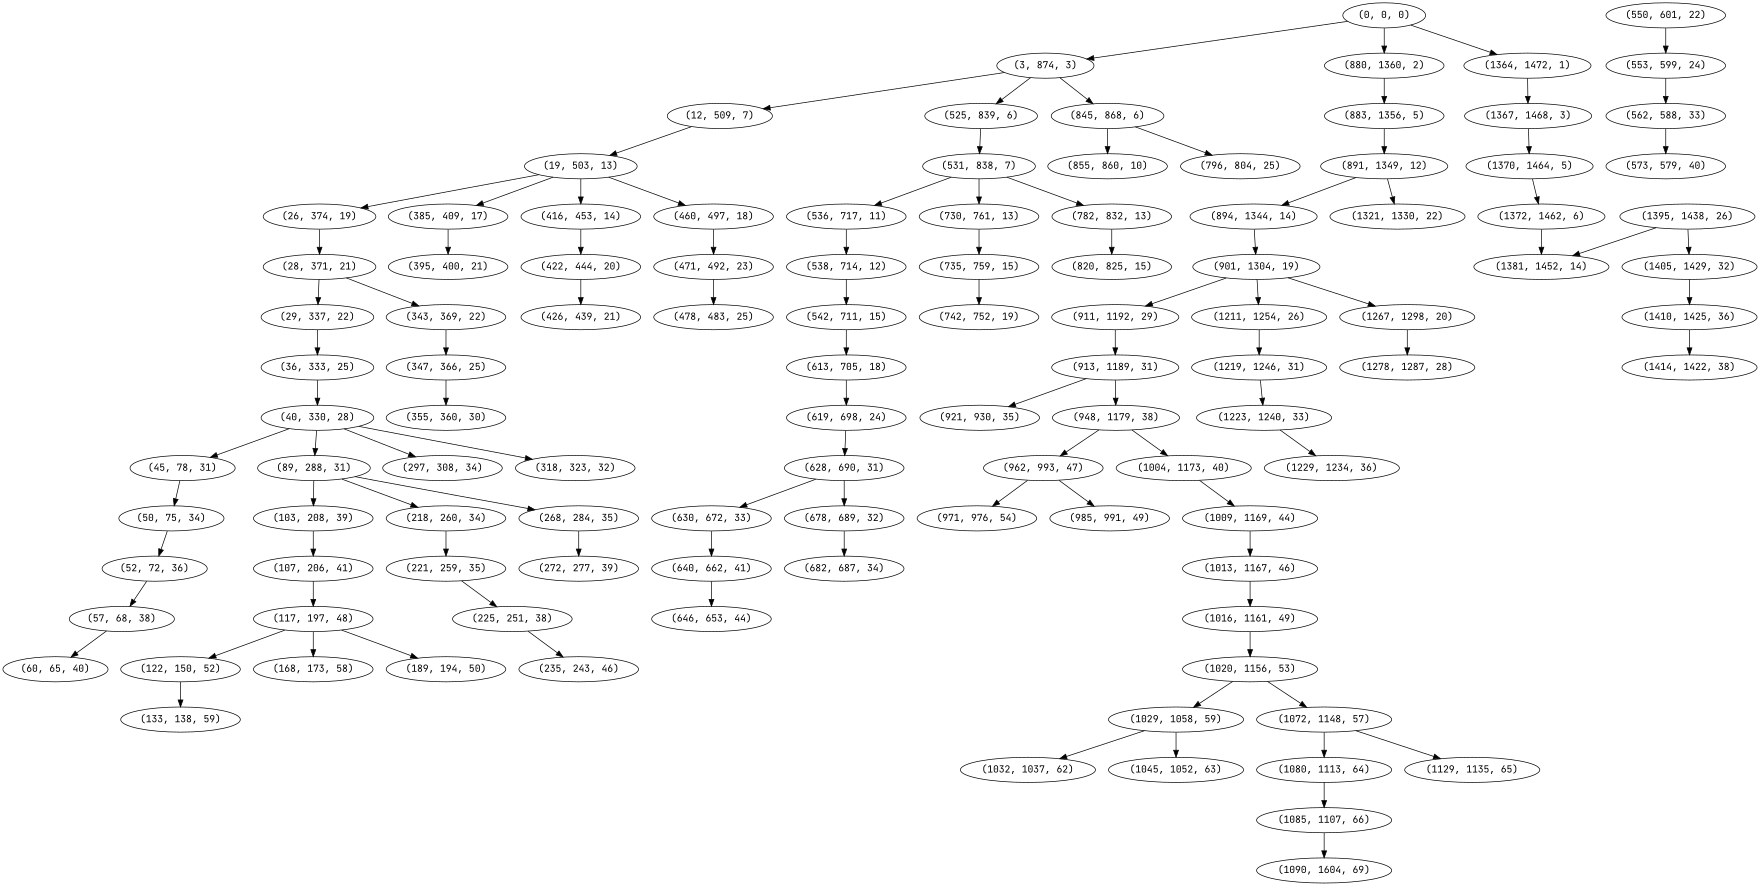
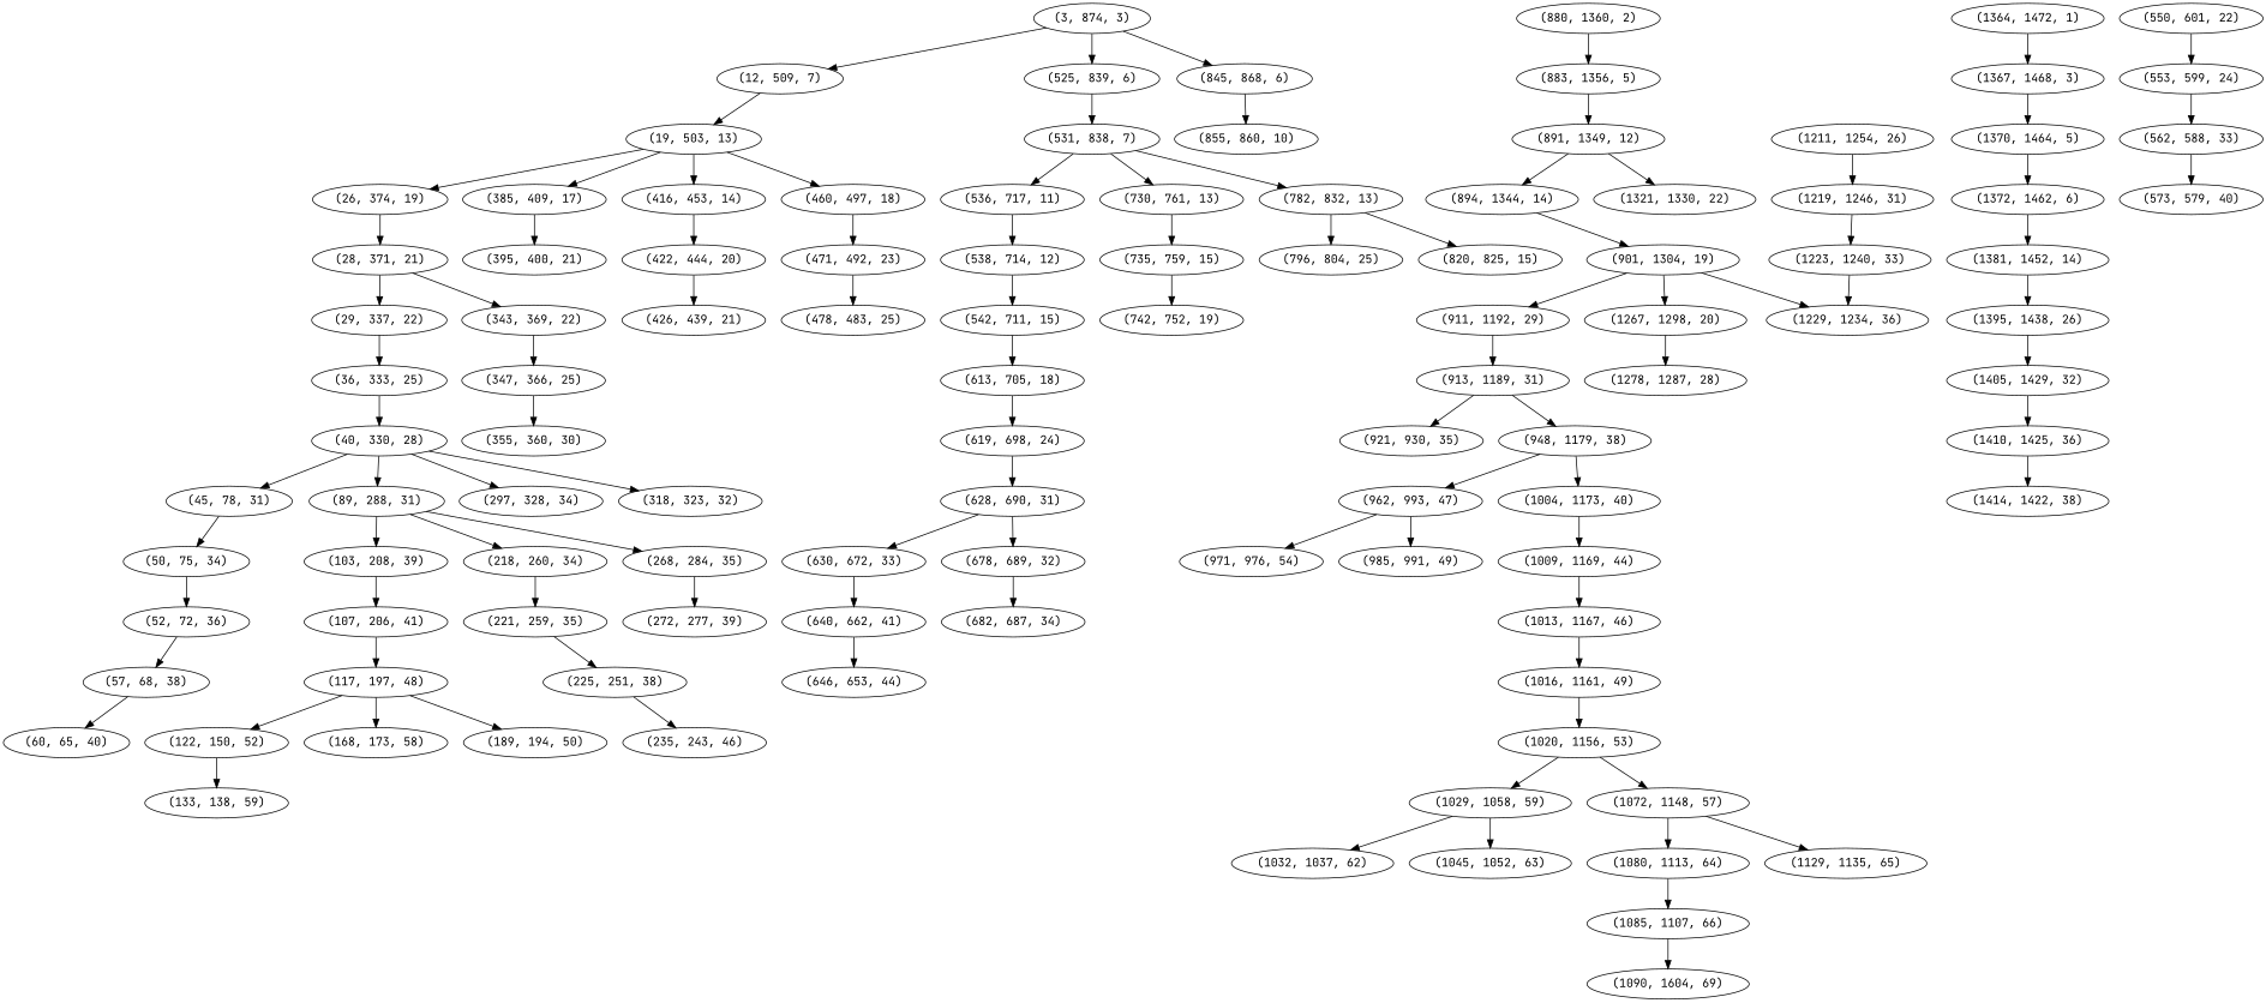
  digraph {
    fontname="JetBrains Mono"
    node [fontname="JetBrains Mono"]
    edge [fontname="JetBrains Mono"]
-   "(0, 0, 0)"
    "(3, 874, 3)"
    "(880, 1360, 2)"
    "(1364, 1472, 1)"
    "(12, 509, 7)"
    "(525, 839, 6)"
    "(845, 868, 6)"
    "(883, 1356, 5)"
    "(1367, 1468, 3)"
    "(19, 503, 13)"
    "(531, 838, 7)"
    "(855, 860, 10)"
    "(26, 374, 19)"
    "(385, 409, 17)"
    "(416, 453, 14)"
    "(460, 497, 18)"
    "(28, 371, 21)"
    "(395, 400, 21)"
    "(422, 444, 20)"
    "(471, 492, 23)"
    "(29, 337, 22)"
    "(343, 369, 22)"
    "(36, 333, 25)"
    "(347, 366, 25)"
    "(40, 330, 28)"
    "(45, 78, 31)"
    "(89, 288, 31)"
-   "(297, 308, 34)"
+   "(297, 308, 34)" [label="(297, 328, 34)"]
    "(318, 323, 32)"
    "(50, 75, 34)"
    "(103, 208, 39)"
    "(218, 260, 34)"
    "(268, 284, 35)"
    "(52, 72, 36)"
    "(57, 68, 38)"
    "(60, 65, 40)"
    "(107, 206, 41)"
    "(221, 259, 35)"
    "(272, 277, 39)"
    "(117, 197, 48)"
    "(122, 150, 52)"
    "(168, 173, 58)"
    "(189, 194, 50)"
    "(133, 138, 59)"
    "(225, 251, 38)"
    "(235, 243, 46)"
    "(355, 360, 30)"
    "(426, 439, 21)"
    "(478, 483, 25)"
    "(536, 717, 11)"
    "(730, 761, 13)"
    "(782, 832, 13)"
    "(538, 714, 12)"
    "(735, 759, 15)"
    "(796, 804, 25)"
    "(820, 825, 15)"
    "(542, 711, 15)"
    "(613, 705, 18)"
    "(550, 601, 22)"
    "(553, 599, 24)"
    "(619, 698, 24)"
    "(562, 588, 33)"
    "(573, 579, 40)"
    "(628, 690, 31)"
    "(630, 672, 33)"
    "(678, 689, 32)"
    "(640, 662, 41)"
    "(682, 687, 34)"
    "(646, 653, 44)"
    "(742, 752, 19)"
    "(891, 1349, 12)"
    "(894, 1344, 14)"
    "(1321, 1330, 22)"
    "(901, 1304, 19)"
    "(911, 1192, 29)"
    "(1211, 1254, 26)"
    "(1267, 1298, 20)"
    "(913, 1189, 31)"
    "(1219, 1246, 31)"
    "(1278, 1287, 28)"
    "(921, 930, 35)"
    "(948, 1179, 38)"
    "(962, 993, 47)"
    "(1004, 1173, 40)"
    "(971, 976, 54)"
    "(985, 991, 49)"
    "(1009, 1169, 44)"
    "(1013, 1167, 46)"
    "(1016, 1161, 49)"
    "(1020, 1156, 53)"
    "(1029, 1058, 59)"
    "(1072, 1148, 57)"
    "(1032, 1037, 62)"
    "(1045, 1052, 63)"
    "(1080, 1113, 64)"
    "(1129, 1135, 65)"
    "(1085, 1107, 66)"
    n98 [label="(1090, 1604, 69)"]
    "(1223, 1240, 33)"
    "(1229, 1234, 36)"
    "(1370, 1464, 5)"
    "(1372, 1462, 6)"
    "(1381, 1452, 14)"
    "(1395, 1438, 26)"
    "(1405, 1429, 32)"
    "(1410, 1425, 36)"
    "(1414, 1422, 38)"
-   "(0, 0, 0)" -> "(3, 874, 3)"
-   "(0, 0, 0)" -> "(880, 1360, 2)"
-   "(0, 0, 0)" -> "(1364, 1472, 1)"
    "(3, 874, 3)" -> "(12, 509, 7)"
    "(3, 874, 3)" -> "(525, 839, 6)"
    "(3, 874, 3)" -> "(845, 868, 6)"
    "(880, 1360, 2)" -> "(883, 1356, 5)"
    "(1364, 1472, 1)" -> "(1367, 1468, 3)"
    "(12, 509, 7)" -> "(19, 503, 13)"
    "(525, 839, 6)" -> "(531, 838, 7)"
    "(845, 868, 6)" -> "(855, 860, 10)"
    "(883, 1356, 5)" -> "(891, 1349, 12)"
    "(1367, 1468, 3)" -> "(1370, 1464, 5)"
    "(19, 503, 13)" -> "(26, 374, 19)"
    "(19, 503, 13)" -> "(385, 409, 17)"
    "(19, 503, 13)" -> "(416, 453, 14)"
    "(19, 503, 13)" -> "(460, 497, 18)"
    "(531, 838, 7)" -> "(536, 717, 11)"
    "(531, 838, 7)" -> "(730, 761, 13)"
    "(531, 838, 7)" -> "(782, 832, 13)"
    "(26, 374, 19)" -> "(28, 371, 21)"
    "(385, 409, 17)" -> "(395, 400, 21)"
    "(416, 453, 14)" -> "(422, 444, 20)"
    "(460, 497, 18)" -> "(471, 492, 23)"
    "(28, 371, 21)" -> "(29, 337, 22)"
    "(28, 371, 21)" -> "(343, 369, 22)"
    "(422, 444, 20)" -> "(426, 439, 21)"
    "(471, 492, 23)" -> "(478, 483, 25)"
    "(29, 337, 22)" -> "(36, 333, 25)"
    "(343, 369, 22)" -> "(347, 366, 25)"
    "(36, 333, 25)" -> "(40, 330, 28)"
    "(347, 366, 25)" -> "(355, 360, 30)"
    "(40, 330, 28)" -> "(45, 78, 31)"
    "(40, 330, 28)" -> "(89, 288, 31)"
    "(40, 330, 28)" -> "(297, 308, 34)"
    "(40, 330, 28)" -> "(318, 323, 32)"
    "(45, 78, 31)" -> "(50, 75, 34)"
    "(89, 288, 31)" -> "(103, 208, 39)"
    "(89, 288, 31)" -> "(218, 260, 34)"
    "(89, 288, 31)" -> "(268, 284, 35)"
    "(50, 75, 34)" -> "(52, 72, 36)"
    "(103, 208, 39)" -> "(107, 206, 41)"
    "(218, 260, 34)" -> "(221, 259, 35)"
    "(268, 284, 35)" -> "(272, 277, 39)"
    "(52, 72, 36)" -> "(57, 68, 38)"
    "(57, 68, 38)" -> "(60, 65, 40)"
    "(107, 206, 41)" -> "(117, 197, 48)"
    "(221, 259, 35)" -> "(225, 251, 38)"
    "(117, 197, 48)" -> "(122, 150, 52)"
    "(117, 197, 48)" -> "(168, 173, 58)"
    "(117, 197, 48)" -> "(189, 194, 50)"
    "(122, 150, 52)" -> "(133, 138, 59)"
    "(225, 251, 38)" -> "(235, 243, 46)"
    "(536, 717, 11)" -> "(538, 714, 12)"
    "(730, 761, 13)" -> "(735, 759, 15)"
-   "(845, 868, 6)" -> "(796, 804, 25)"
+   "(782, 832, 13)" -> "(796, 804, 25)"
    "(782, 832, 13)" -> "(820, 825, 15)"
    "(538, 714, 12)" -> "(542, 711, 15)"
    "(735, 759, 15)" -> "(742, 752, 19)"
    "(542, 711, 15)" -> "(613, 705, 18)"
    "(613, 705, 18)" -> "(619, 698, 24)"
    "(550, 601, 22)" -> "(553, 599, 24)"
    "(553, 599, 24)" -> "(562, 588, 33)"
    "(619, 698, 24)" -> "(628, 690, 31)"
    "(562, 588, 33)" -> "(573, 579, 40)"
    "(628, 690, 31)" -> "(630, 672, 33)"
    "(628, 690, 31)" -> "(678, 689, 32)"
    "(630, 672, 33)" -> "(640, 662, 41)"
    "(678, 689, 32)" -> "(682, 687, 34)"
    "(640, 662, 41)" -> "(646, 653, 44)"
    "(891, 1349, 12)" -> "(894, 1344, 14)"
    "(891, 1349, 12)" -> "(1321, 1330, 22)"
    "(894, 1344, 14)" -> "(901, 1304, 19)"
    "(901, 1304, 19)" -> "(911, 1192, 29)"
-   "(901, 1304, 19)" -> "(1211, 1254, 26)"
+   "(901, 1304, 19)" -> "(1229, 1234, 36)"
    "(901, 1304, 19)" -> "(1267, 1298, 20)"
    "(911, 1192, 29)" -> "(913, 1189, 31)"
    "(1211, 1254, 26)" -> "(1219, 1246, 31)"
    "(1267, 1298, 20)" -> "(1278, 1287, 28)"
    "(913, 1189, 31)" -> "(921, 930, 35)"
    "(913, 1189, 31)" -> "(948, 1179, 38)"
    "(1219, 1246, 31)" -> "(1223, 1240, 33)"
    "(948, 1179, 38)" -> "(962, 993, 47)"
    "(948, 1179, 38)" -> "(1004, 1173, 40)"
    "(962, 993, 47)" -> "(971, 976, 54)"
    "(962, 993, 47)" -> "(985, 991, 49)"
    "(1004, 1173, 40)" -> "(1009, 1169, 44)"
    "(1009, 1169, 44)" -> "(1013, 1167, 46)"
    "(1013, 1167, 46)" -> "(1016, 1161, 49)"
    "(1016, 1161, 49)" -> "(1020, 1156, 53)"
    "(1020, 1156, 53)" -> "(1029, 1058, 59)"
    "(1020, 1156, 53)" -> "(1072, 1148, 57)"
    "(1029, 1058, 59)" -> "(1032, 1037, 62)"
    "(1029, 1058, 59)" -> "(1045, 1052, 63)"
    "(1072, 1148, 57)" -> "(1080, 1113, 64)"
    "(1072, 1148, 57)" -> "(1129, 1135, 65)"
    "(1080, 1113, 64)" -> "(1085, 1107, 66)"
    "(1085, 1107, 66)" -> n98
    "(1223, 1240, 33)" -> "(1229, 1234, 36)"
    "(1370, 1464, 5)" -> "(1372, 1462, 6)"
    "(1372, 1462, 6)" -> "(1381, 1452, 14)"
-   "(1395, 1438, 26)" -> "(1381, 1452, 14)"
+   "(1381, 1452, 14)" -> "(1395, 1438, 26)"
    "(1395, 1438, 26)" -> "(1405, 1429, 32)"
    "(1405, 1429, 32)" -> "(1410, 1425, 36)"
    "(1410, 1425, 36)" -> "(1414, 1422, 38)"
  }
